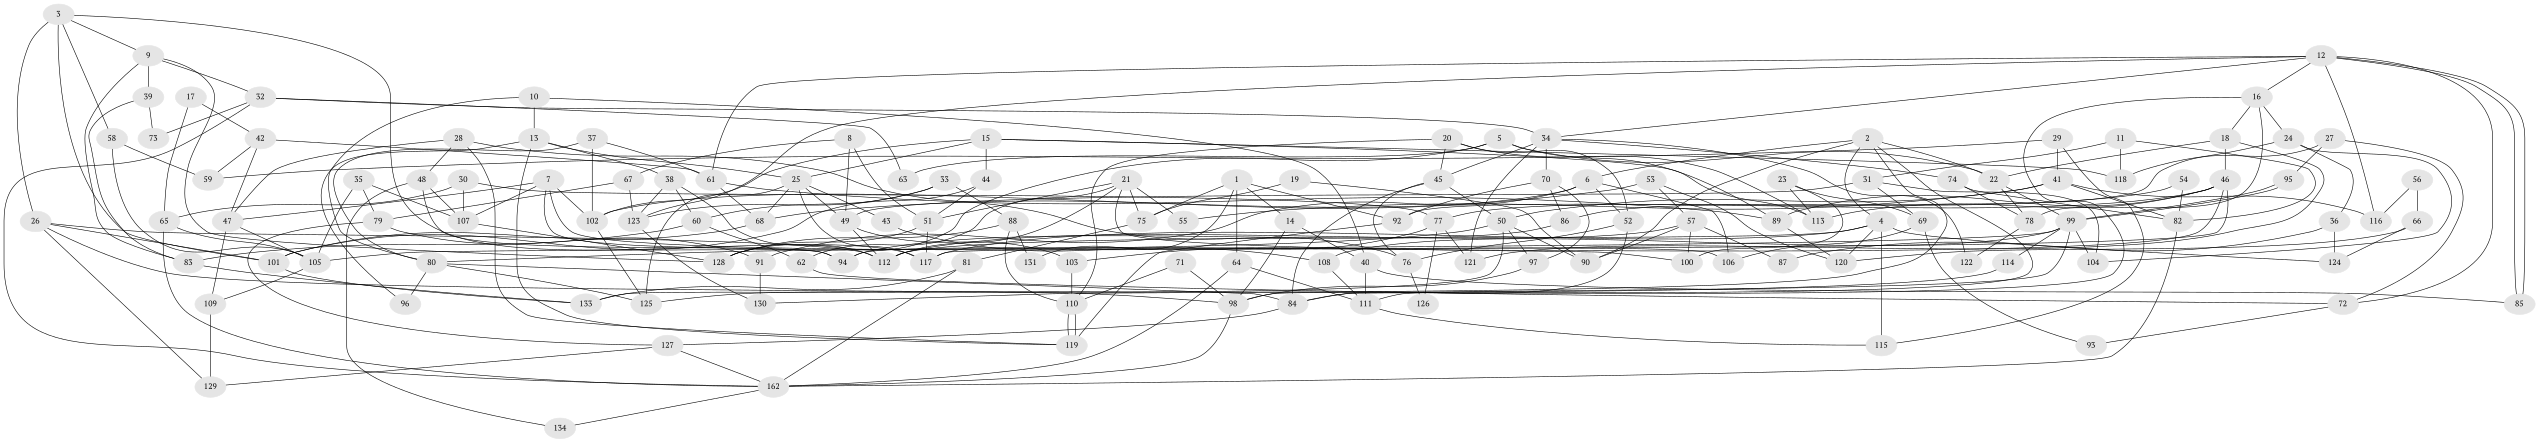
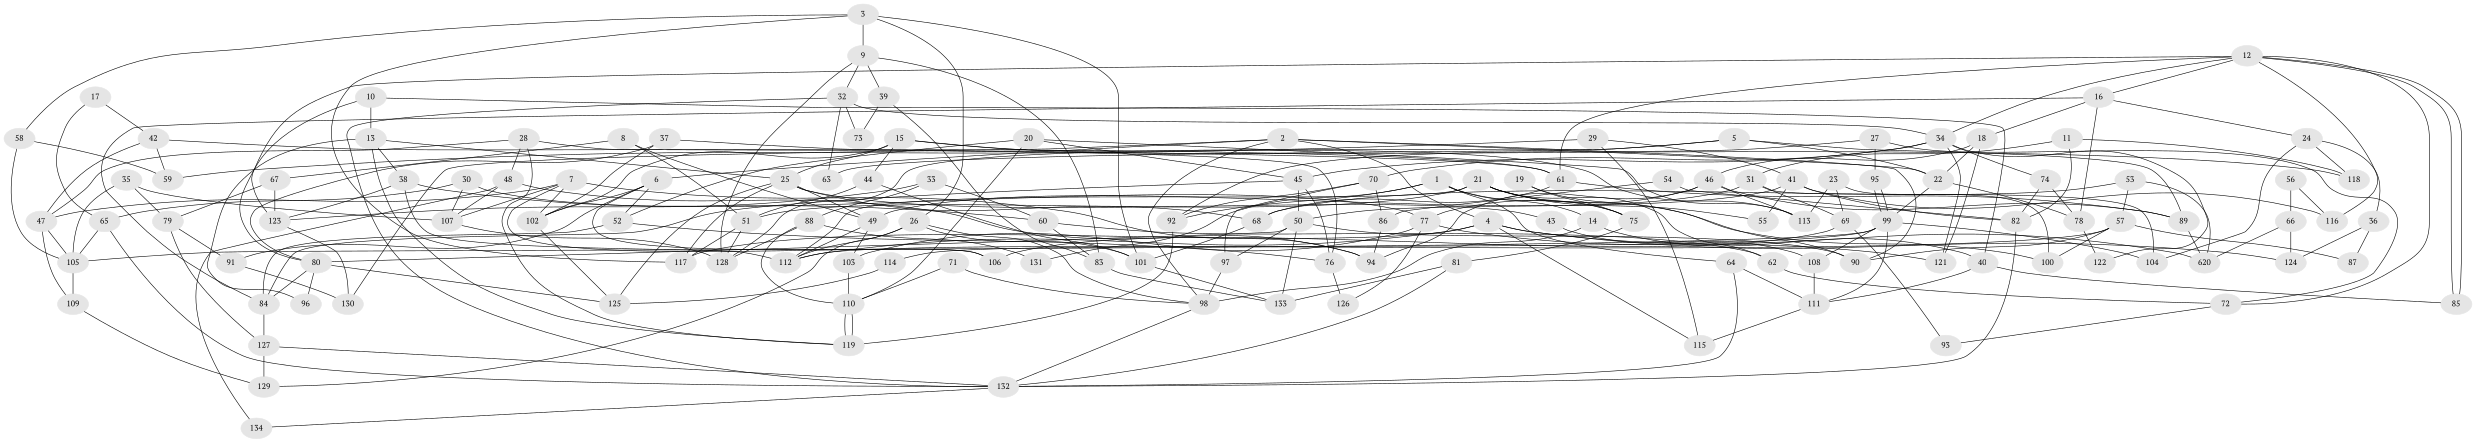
  graph {
    fontname="PT Serif"
    node [color=gray90 fontname="PT Serif" style=filled]
    edge [fontname="PT Serif"]
    1
    14
    64
    75
    92
    131
    98
    40
-   132 [label=162]
+   132
    111
    81
    119
    2
    4
    6
    22
    90
    130
    117
    112
    115
-   120
+   120 [label=620]
    124
    52
    91
    102
    106
    78
    99
    3
    9
    26
    58
    101
    128
    32
    39
    83
    129
    59
    105
    133
    5
    63
    89
    84
    76
    125
    7
    47
    94
    107
    109
    8
    49
    51
    67
    103
    123
    79
    34
    73
    10
    13
    80
    25
    38
    96
    85
    11
    31
    82
    118
    69
    104
    12
    16
    61
    72
    116
    18
    24
    121
    45
    70
    74
    122
    68
    93
    43
    60
    15
    44
    113
    46
    36
    127
    17
    42
    65
    77
    19
    20
    110
    50
    21
    55
    62
    100
    108
    114
    23
    87
    27
    95
    28
    48
    134
    126
    29
    41
    30
    33
    88
    97
    86
    35
    37
    53
    57
    54
    56
    66
    71
    1 -- 14
    1 -- 64
    1 -- 75
    1 -- 92
    1 -- 131
    14 -- 98
    14 -- 40
    64 -- 132
    64 -- 111
    75 -- 81
    92 -- 119
    98 -- 132
    40 -- 111
    40 -- 85
    132 -- 134
    111 -- 115
    81 -- 132
    81 -- 133
    2 -- 98
    2 -- 4
    2 -- 6
    2 -- 22
    2 -- 90
    2 -- 130
    4 -- 117
    4 -- 112
    4 -- 115
    4 -- 120
    4 -- 124
    6 -- 52
    6 -- 91
    6 -- 102
    6 -- 106
    22 -- 78
    22 -- 99
    52 -- 84
    52 -- 76
    91 -- 130
    102 -- 125
    78 -- 122
    99 -- 111
    99 -- 105
    99 -- 104
    99 -- 108
    99 -- 114
    3 -- 117
    3 -- 9
    3 -- 26
    3 -- 58
    3 -- 101
    9 -- 128
    9 -- 32
    9 -- 39
    9 -- 83
    26 -- 98
    26 -- 112
    26 -- 101
    26 -- 129
    58 -- 59
    58 -- 105
    101 -- 133
    32 -- 132
    32 -- 63
    32 -- 34
    32 -- 73
    39 -- 83
    39 -- 73
    83 -- 133
    105 -- 109
    5 -- 22
    5 -- 128
    5 -- 63
    5 -- 89
    89 -- 120
    84 -- 127
    76 -- 126
    7 -- 102
    7 -- 106
    7 -- 47
    7 -- 94
    7 -- 107
    47 -- 105
    47 -- 109
    107 -- 128
    109 -- 129
    8 -- 49
    8 -- 51
    8 -- 67
    49 -- 112
    49 -- 103
    51 -- 117
    51 -- 128
    67 -- 123
    67 -- 79
    103 -- 110
    123 -- 130
    79 -- 91
    79 -- 127
    34 -- 121
    34 -- 45
    34 -- 70
    34 -- 74
    34 -- 122
    10 -- 40
    10 -- 13
    10 -- 80
    13 -- 119
    13 -- 25
    13 -- 38
    13 -- 96
    80 -- 84
    80 -- 125
    80 -- 96
    25 -- 117
    25 -- 125
    25 -- 49
    25 -- 68
    25 -- 43
    38 -- 112
    38 -- 123
    38 -- 60
    11 -- 31
    11 -- 82
    11 -- 118
    31 -- 49
    31 -- 69
    31 -- 104
    82 -- 132
    69 -- 106
    69 -- 93
    12 -- 123
    12 -- 34
    12 -- 85
    12 -- 85
    12 -- 16
    12 -- 61
    12 -- 72
    12 -- 116
    16 -- 78
    16 -- 84
    16 -- 18
    16 -- 24
    61 -- 89
    61 -- 68
    72 -- 93
    18 -- 22
    18 -- 121
    18 -- 46
    24 -- 118
    24 -- 104
    24 -- 36
    45 -- 84
    45 -- 76
    45 -- 50
    70 -- 92
    70 -- 97
    70 -- 86
    74 -- 78
    74 -- 82
    68 -- 101
    43 -- 108
    60 -- 83
    60 -- 62
    15 -- 102
    15 -- 25
    15 -- 118
    15 -- 44
    15 -- 113
    44 -- 101
    44 -- 51
-   46 -- 117
    46 -- 89
    46 -- 94
    46 -- 113
    46 -- 77
    36 -- 124
    36 -- 87
    127 -- 132
    127 -- 129
    17 -- 42
    17 -- 65
    42 -- 59
    42 -- 47
    42 -- 61
    65 -- 132
    65 -- 105
    77 -- 103
    77 -- 121
    77 -- 126
    19 -- 75
    19 -- 90
    20 -- 52
    20 -- 45
    20 -- 113
    20 -- 110
    110 -- 119
    110 -- 119
    50 -- 90
    50 -- 133
    50 -- 80
    50 -- 97
    21 -- 75
    21 -- 112
    21 -- 51
    21 -- 55
    21 -- 62
    21 -- 100
    62 -- 72
    108 -- 111
    114 -- 125
    23 -- 69
    23 -- 113
    23 -- 100
    27 -- 92
    27 -- 72
    27 -- 95
    95 -- 99
    95 -- 99
    28 -- 119
    28 -- 76
    28 -- 47
    28 -- 48
    48 -- 94
    48 -- 107
    48 -- 134
    29 -- 115
    29 -- 59
    29 -- 41
    41 -- 82
    41 -- 116
    41 -- 50
    41 -- 55
    30 -- 107
    30 -- 65
    30 -- 77
    33 -- 123
    33 -- 60
    33 -- 88
    88 -- 131
    88 -- 128
    88 -- 110
    97 -- 98
    86 -- 94
    35 -- 105
    35 -- 107
    35 -- 79
    37 -- 102
    37 -- 80
    37 -- 61
    53 -- 120
    53 -- 68
    53 -- 57
    57 -- 90
    57 -- 112
    57 -- 100
    57 -- 87
    54 -- 82
    54 -- 86
    56 -- 116
    56 -- 66
    66 -- 120
    66 -- 124
    71 -- 98
    71 -- 110
  }
